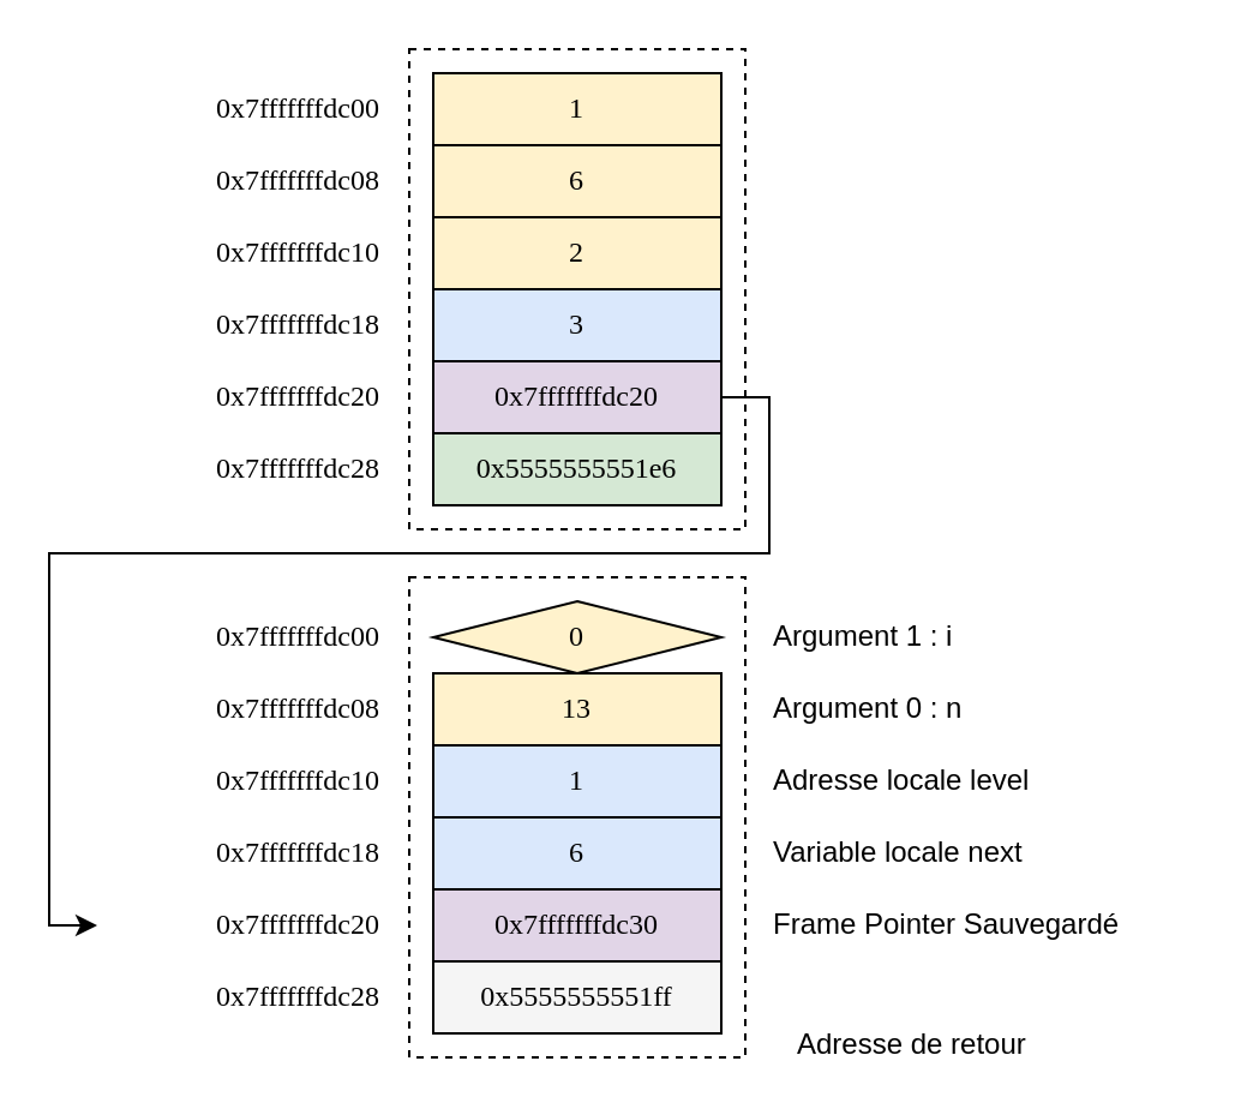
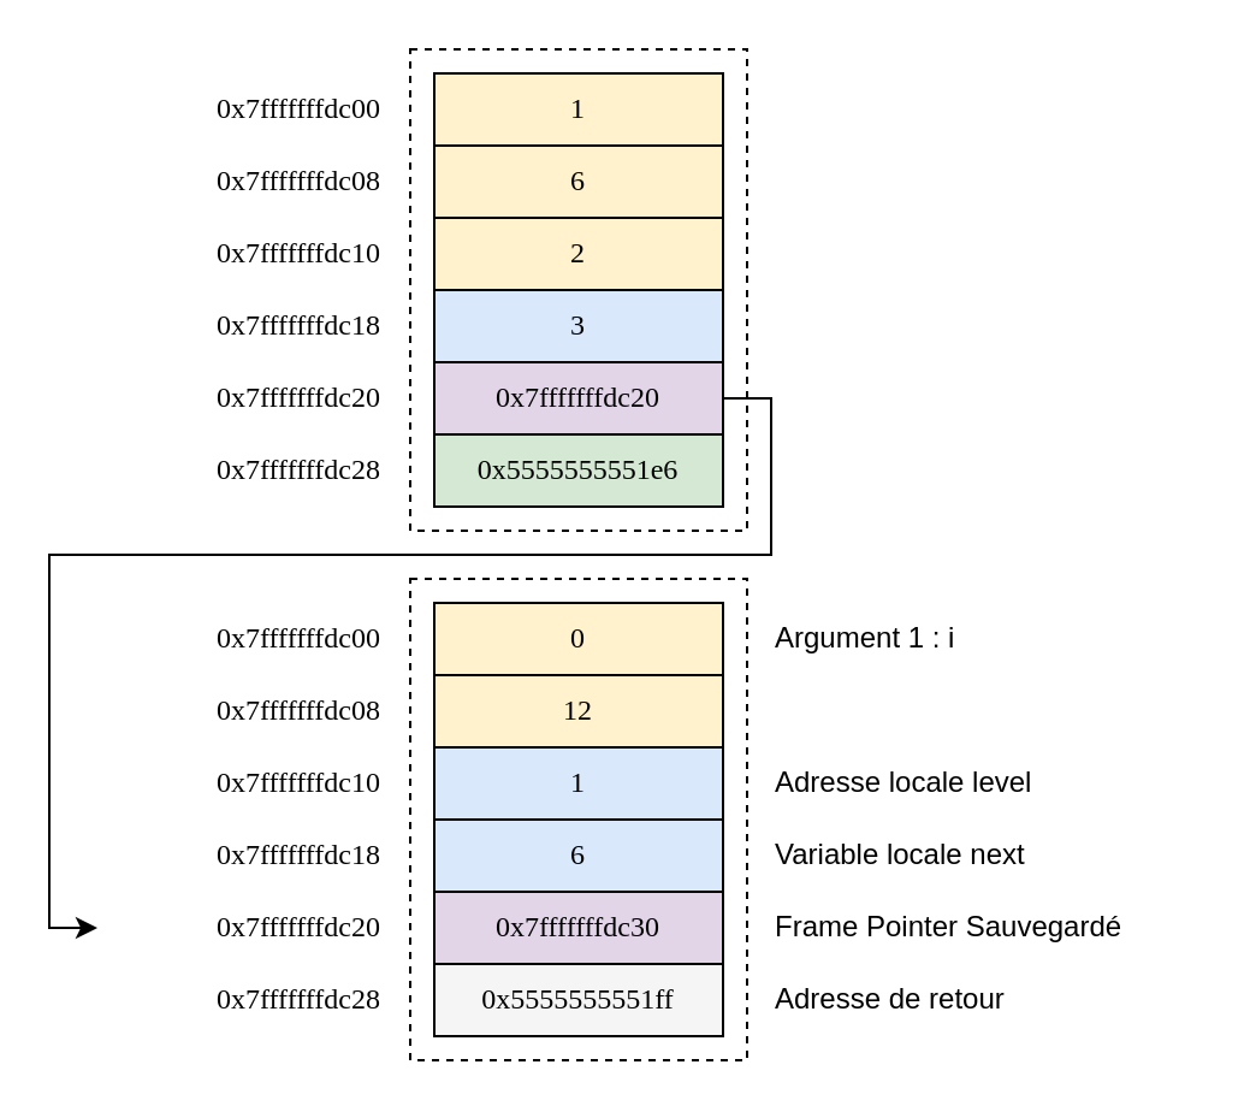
  <mxCell id="0" />
  <mxCell id="1" parent="0" />
  <mxCell id="2" value="" style="rounded=0;whiteSpace=wrap;html=1;dashed=1;" vertex="1" parent="1"><mxGeometry x="170" y="240" width="140" height="200" as="geometry" /></mxCell>
  <mxCell id="3" value="0x7fffffffdc20" style="text;strokeColor=none;align=right;fillColor=none;html=1;verticalAlign=middle;whiteSpace=wrap;rounded=0;fontFamily=Lucida Console;" vertex="1" parent="1"><mxGeometry x="40" y="370" width="120" height="30" as="geometry" /></mxCell>
  <mxCell id="4" value="0x7fffffffdc30" style="rounded=0;whiteSpace=wrap;html=1;fontFamily=Lucida Console;fillColor=#E1D5E7;strokeColor=default;" vertex="1" parent="1"><mxGeometry x="180" y="370" width="120" height="30" as="geometry" /></mxCell>
  <mxCell id="5" value="0x5555555551ff" style="rounded=0;whiteSpace=wrap;html=1;fontFamily=Lucida Console;fillColor=#f5f5f5;strokeColor=default;" vertex="1" parent="1"><mxGeometry x="180" y="400" width="120" height="30" as="geometry" /></mxCell>
  <mxCell id="6" value="Frame Pointer Sauvegardé" style="text;strokeColor=none;align=left;fillColor=none;html=1;verticalAlign=middle;whiteSpace=wrap;rounded=0;" vertex="1" parent="1"><mxGeometry x="320" y="370" width="180" height="30" as="geometry" /></mxCell>
- <mxCell id="7" value="Adresse de retour" style="text;strokeColor=none;align=left;fillColor=none;html=1;verticalAlign=middle;whiteSpace=wrap;rounded=0;" vertex="1" parent="1"><mxGeometry x="330" y="420" width="180" height="30" as="geometry" /></mxCell>
+ <mxCell id="7" value="Adresse de retour" style="text;strokeColor=none;align=left;fillColor=none;html=1;verticalAlign=middle;whiteSpace=wrap;rounded=0;" vertex="1" parent="1"><mxGeometry x="320" y="400" width="180" height="30" as="geometry" /></mxCell>
  <mxCell id="8" value="6" style="rounded=0;whiteSpace=wrap;html=1;fontFamily=Lucida Console;fillColor=#dae8fc;strokeColor=default;" vertex="1" parent="1"><mxGeometry x="180" y="340" width="120" height="30" as="geometry" /></mxCell>
  <mxCell id="9" value="1" style="rounded=0;whiteSpace=wrap;html=1;fontFamily=Lucida Console;fillColor=#dae8fc;strokeColor=default;" vertex="1" parent="1"><mxGeometry x="180" y="310" width="120" height="30" as="geometry" /></mxCell>
  <mxCell id="10" value="Variable locale next" style="text;strokeColor=none;align=left;fillColor=none;html=1;verticalAlign=middle;whiteSpace=wrap;rounded=0;" vertex="1" parent="1"><mxGeometry x="320" y="340" width="180" height="30" as="geometry" /></mxCell>
  <mxCell id="11" value="Adresse locale level" style="text;strokeColor=none;align=left;fillColor=none;html=1;verticalAlign=middle;whiteSpace=wrap;rounded=0;" vertex="1" parent="1"><mxGeometry x="320" y="310" width="180" height="30" as="geometry" /></mxCell>
- <mxCell id="12" value="13" style="rounded=0;whiteSpace=wrap;html=1;fontFamily=Lucida Console;fillColor=#fff2cc;strokeColor=default;" vertex="1" parent="1"><mxGeometry x="180" y="280" width="120" height="30" as="geometry" /></mxCell>
- <mxCell id="13" value="0" style="rhombus;whiteSpace=wrap;html=1;fontFamily=Lucida Console;fillColor=#fff2cc;strokeColor=default;" vertex="1" parent="1"><mxGeometry x="180" y="250" width="120" height="30" as="geometry" /></mxCell>
- <mxCell id="14" value="Argument 0 : n" style="text;strokeColor=none;align=left;fillColor=none;html=1;verticalAlign=middle;whiteSpace=wrap;rounded=0;" vertex="1" parent="1"><mxGeometry x="320" y="280" width="180" height="30" as="geometry" /></mxCell>
+ <mxCell id="12" value="12" style="rounded=0;whiteSpace=wrap;html=1;fontFamily=Lucida Console;fillColor=#fff2cc;strokeColor=default;" vertex="1" parent="1"><mxGeometry x="180" y="280" width="120" height="30" as="geometry" /></mxCell>
+ <mxCell id="13" value="0" style="rounded=0;whiteSpace=wrap;html=1;fontFamily=Lucida Console;fillColor=#fff2cc;strokeColor=default;" vertex="1" parent="1"><mxGeometry x="180" y="250" width="120" height="30" as="geometry" /></mxCell>
  <mxCell id="15" value="Argument 1 : i" style="text;strokeColor=none;align=left;fillColor=none;html=1;verticalAlign=middle;whiteSpace=wrap;rounded=0;" vertex="1" parent="1"><mxGeometry x="320" y="250" width="180" height="30" as="geometry" /></mxCell>
  <mxCell id="16" value="0x7fffffffdc28" style="text;strokeColor=none;align=right;fillColor=none;html=1;verticalAlign=middle;whiteSpace=wrap;rounded=0;fontFamily=Lucida Console;" vertex="1" parent="1"><mxGeometry x="40" y="400" width="120" height="30" as="geometry" /></mxCell>
  <mxCell id="17" value="0x7fffffffdc18" style="text;strokeColor=none;align=right;fillColor=none;html=1;verticalAlign=middle;whiteSpace=wrap;rounded=0;fontFamily=Lucida Console;" vertex="1" parent="1"><mxGeometry x="40" y="340" width="120" height="30" as="geometry" /></mxCell>
  <mxCell id="18" value="0x7fffffffdc10" style="text;strokeColor=none;align=right;fillColor=none;html=1;verticalAlign=middle;whiteSpace=wrap;rounded=0;fontFamily=Lucida Console;" vertex="1" parent="1"><mxGeometry x="40" y="310" width="120" height="30" as="geometry" /></mxCell>
  <mxCell id="19" value="0x7fffffffdc00" style="text;strokeColor=none;align=right;fillColor=none;html=1;verticalAlign=middle;whiteSpace=wrap;rounded=0;fontFamily=Lucida Console;" vertex="1" parent="1"><mxGeometry x="40" y="250" width="120" height="30" as="geometry" /></mxCell>
  <mxCell id="20" value="0x7fffffffdc08" style="text;strokeColor=none;align=right;fillColor=none;html=1;verticalAlign=middle;whiteSpace=wrap;rounded=0;fontFamily=Lucida Console;" vertex="1" parent="1"><mxGeometry x="40" y="280" width="120" height="30" as="geometry" /></mxCell>
  <mxCell id="21" value="" style="rounded=0;whiteSpace=wrap;html=1;dashed=1;" vertex="1" parent="1"><mxGeometry x="170" y="20" width="140" height="200" as="geometry" /></mxCell>
  <mxCell id="22" value="0x7fffffffdc20" style="text;strokeColor=none;align=right;fillColor=none;html=1;verticalAlign=middle;whiteSpace=wrap;rounded=0;fontFamily=Lucida Console;" vertex="1" parent="1"><mxGeometry x="40" y="150" width="120" height="30" as="geometry" /></mxCell>
  <mxCell id="23" style="edgeStyle=orthogonalEdgeStyle;rounded=0;orthogonalLoop=1;jettySize=auto;html=1;exitX=1;exitY=0.5;exitDx=0;exitDy=0;entryX=0;entryY=0.5;entryDx=0;entryDy=0;" edge="1" parent="1" source="24" target="3"><mxGeometry relative="1" as="geometry"><Array as="points"><mxPoint x="320" y="165" /><mxPoint x="320" y="230" /><mxPoint x="20" y="230" /><mxPoint x="20" y="385" /></Array></mxGeometry></mxCell>
  <mxCell id="24" value="0x7fffffffdc20" style="rounded=0;whiteSpace=wrap;html=1;fontFamily=Lucida Console;fillColor=#E1D5E7;strokeColor=default;" vertex="1" parent="1"><mxGeometry x="180" y="150" width="120" height="30" as="geometry" /></mxCell>
  <mxCell id="25" value="0x5555555551e6" style="rounded=0;whiteSpace=wrap;html=1;fontFamily=Lucida Console;fillColor=#d5e8d4;strokeColor=default;" vertex="1" parent="1"><mxGeometry x="180" y="180" width="120" height="30" as="geometry" /></mxCell>
  <mxCell id="26" value="3" style="rounded=0;whiteSpace=wrap;html=1;fontFamily=Lucida Console;fillColor=#dae8fc;strokeColor=default;" vertex="1" parent="1"><mxGeometry x="180" y="120" width="120" height="30" as="geometry" /></mxCell>
  <mxCell id="27" value="2" style="rounded=0;whiteSpace=wrap;html=1;fontFamily=Lucida Console;fillColor=#fff2cc;strokeColor=default;" vertex="1" parent="1"><mxGeometry x="180" y="90" width="120" height="30" as="geometry" /></mxCell>
  <mxCell id="28" value="6" style="rounded=0;whiteSpace=wrap;html=1;fontFamily=Lucida Console;fillColor=#fff2cc;strokeColor=default;" vertex="1" parent="1"><mxGeometry x="180" y="60" width="120" height="30" as="geometry" /></mxCell>
  <mxCell id="29" value="1" style="rounded=0;whiteSpace=wrap;html=1;fontFamily=Lucida Console;fillColor=#fff2cc;strokeColor=default;" vertex="1" parent="1"><mxGeometry x="180" y="30" width="120" height="30" as="geometry" /></mxCell>
  <mxCell id="30" value="0x7fffffffdc28" style="text;strokeColor=none;align=right;fillColor=none;html=1;verticalAlign=middle;whiteSpace=wrap;rounded=0;fontFamily=Lucida Console;" vertex="1" parent="1"><mxGeometry x="40" y="180" width="120" height="30" as="geometry" /></mxCell>
  <mxCell id="31" value="0x7fffffffdc18" style="text;strokeColor=none;align=right;fillColor=none;html=1;verticalAlign=middle;whiteSpace=wrap;rounded=0;fontFamily=Lucida Console;" vertex="1" parent="1"><mxGeometry x="40" y="120" width="120" height="30" as="geometry" /></mxCell>
  <mxCell id="32" value="0x7fffffffdc10" style="text;strokeColor=none;align=right;fillColor=none;html=1;verticalAlign=middle;whiteSpace=wrap;rounded=0;fontFamily=Lucida Console;" vertex="1" parent="1"><mxGeometry x="40" y="90" width="120" height="30" as="geometry" /></mxCell>
  <mxCell id="33" value="0x7fffffffdc00" style="text;strokeColor=none;align=right;fillColor=none;html=1;verticalAlign=middle;whiteSpace=wrap;rounded=0;fontFamily=Lucida Console;" vertex="1" parent="1"><mxGeometry x="40" y="30" width="120" height="30" as="geometry" /></mxCell>
  <mxCell id="34" value="0x7fffffffdc08" style="text;strokeColor=none;align=right;fillColor=none;html=1;verticalAlign=middle;whiteSpace=wrap;rounded=0;fontFamily=Lucida Console;" vertex="1" parent="1"><mxGeometry x="40" y="60" width="120" height="30" as="geometry" /></mxCell>
